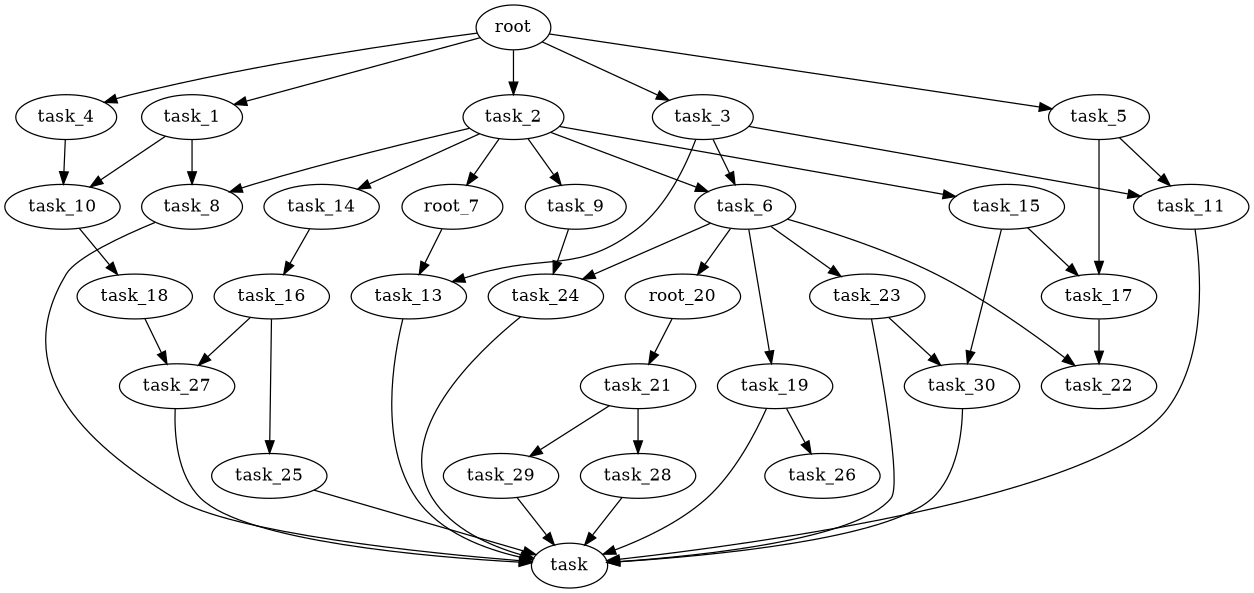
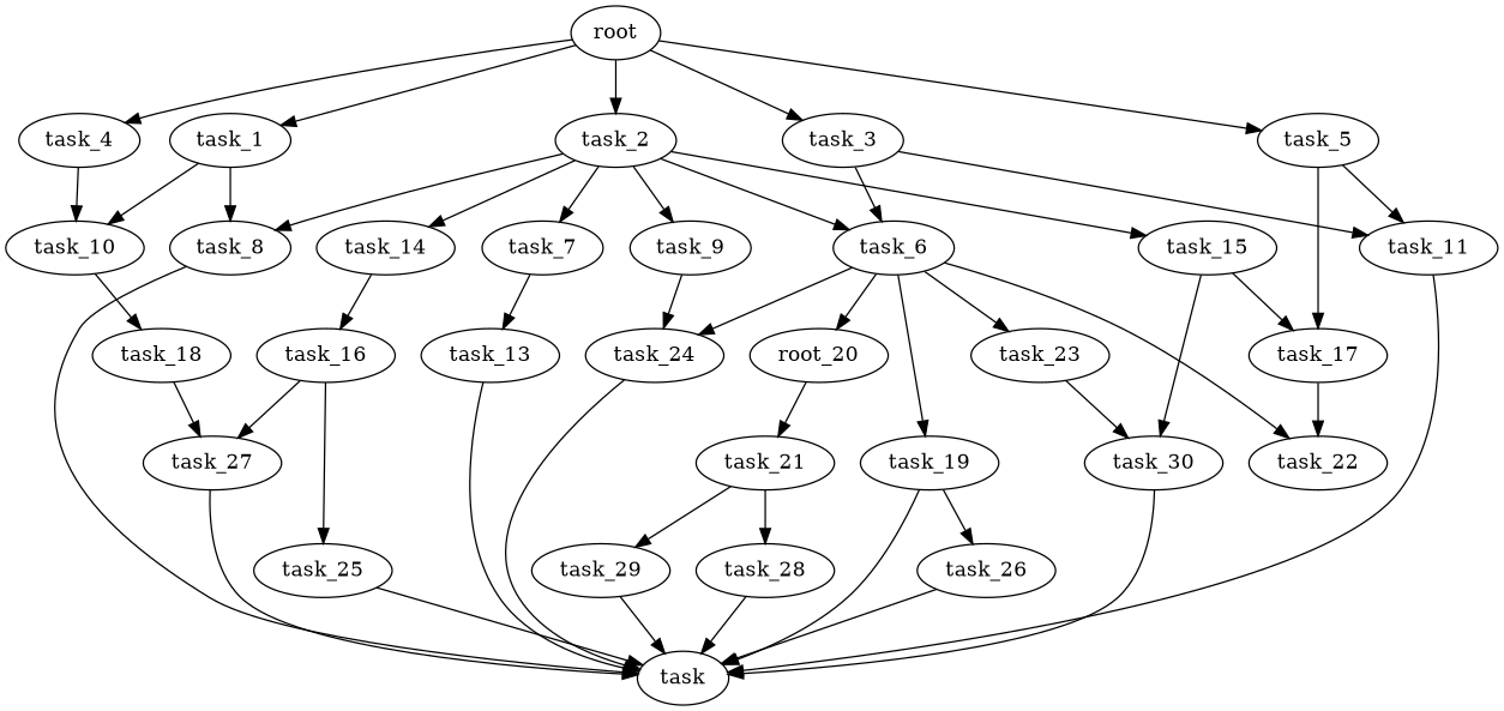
  digraph {
    root
    task_1
    task_2
    task_3
    task_4
    task_5
    task_8
    task_10
    task_6
-   task_7 [label=root_7]
+   task_7
    task_9
    task_14
    task_15
    task_11
    task_13
    task_17
    n17 [label=task]
    task_18
    task_19
    n20 [label=root_20]
    task_22
    task_23
    task_24
    task_16
    task_30
    task_26
    task_21
    task_27
    task_25
    task_28
    task_29
    root -> task_1
    root -> task_2
    root -> task_3
    root -> task_4
    root -> task_5
    task_1 -> task_8
    task_1 -> task_10
    task_2 -> task_8
    task_2 -> task_6
    task_2 -> task_7
    task_2 -> task_9
    task_2 -> task_14
    task_2 -> task_15
    task_3 -> task_6
    task_3 -> task_11
-   task_3 -> task_13
    task_4 -> task_10
    task_5 -> task_11
    task_5 -> task_17
    task_8 -> n17
    task_10 -> task_18
    task_6 -> task_19
    task_6 -> n20
    task_6 -> task_22
    task_6 -> task_23
    task_6 -> task_24
    task_7 -> task_13
    task_9 -> task_24
    task_14 -> task_16
    task_15 -> task_17
    task_15 -> task_30
    task_11 -> n17
    task_13 -> n17
    task_17 -> task_22
    task_18 -> task_27
    task_19 -> n17
    task_19 -> task_26
    n20 -> task_21
    task_23 -> task_30
    task_24 -> n17
    task_16 -> task_27
    task_16 -> task_25
    task_30 -> n17
-   task_23 -> n17
+   task_26 -> n17
    task_21 -> task_28
    task_21 -> task_29
    task_27 -> n17
    task_25 -> n17
    task_28 -> n17
    task_29 -> n17
  }
